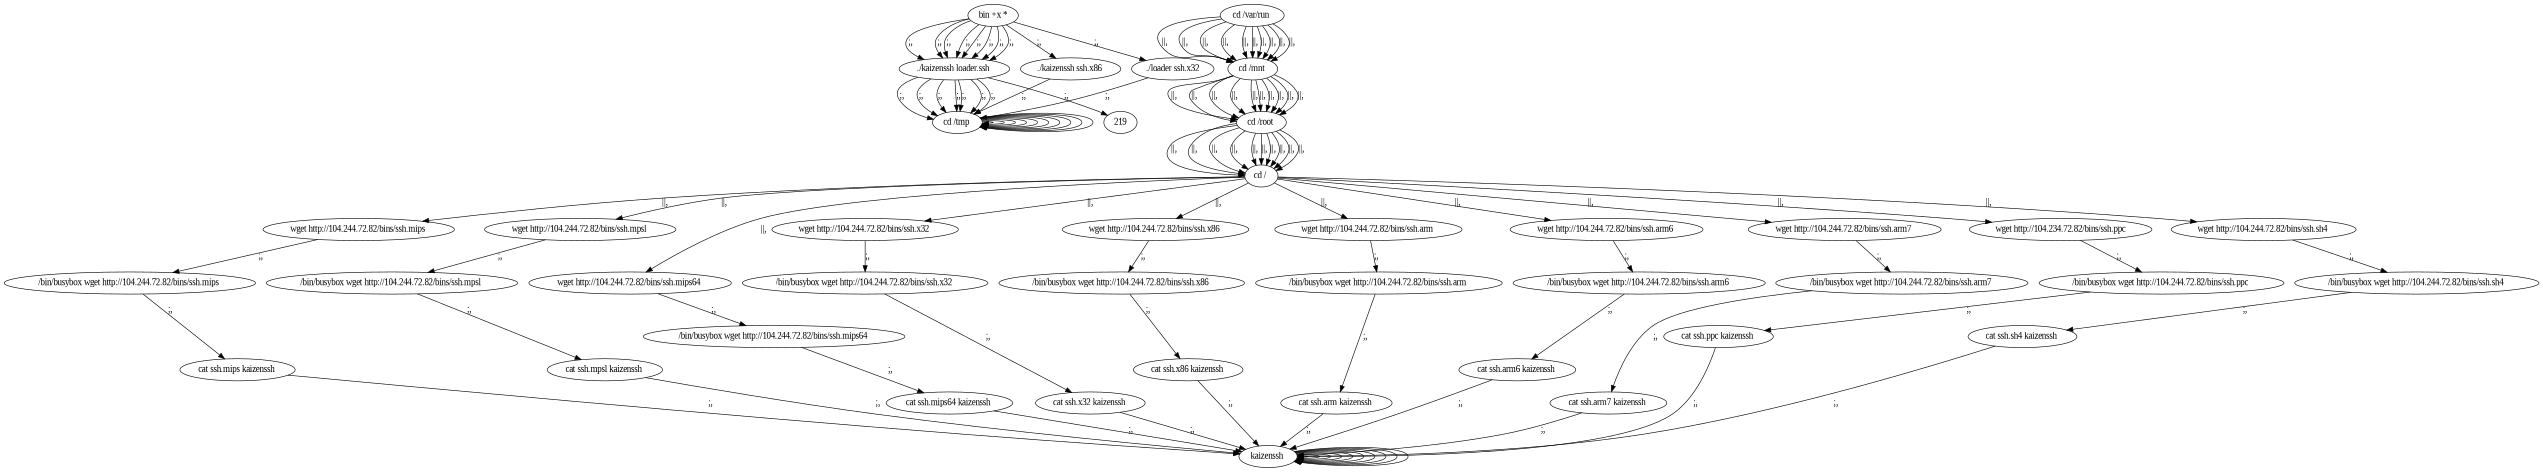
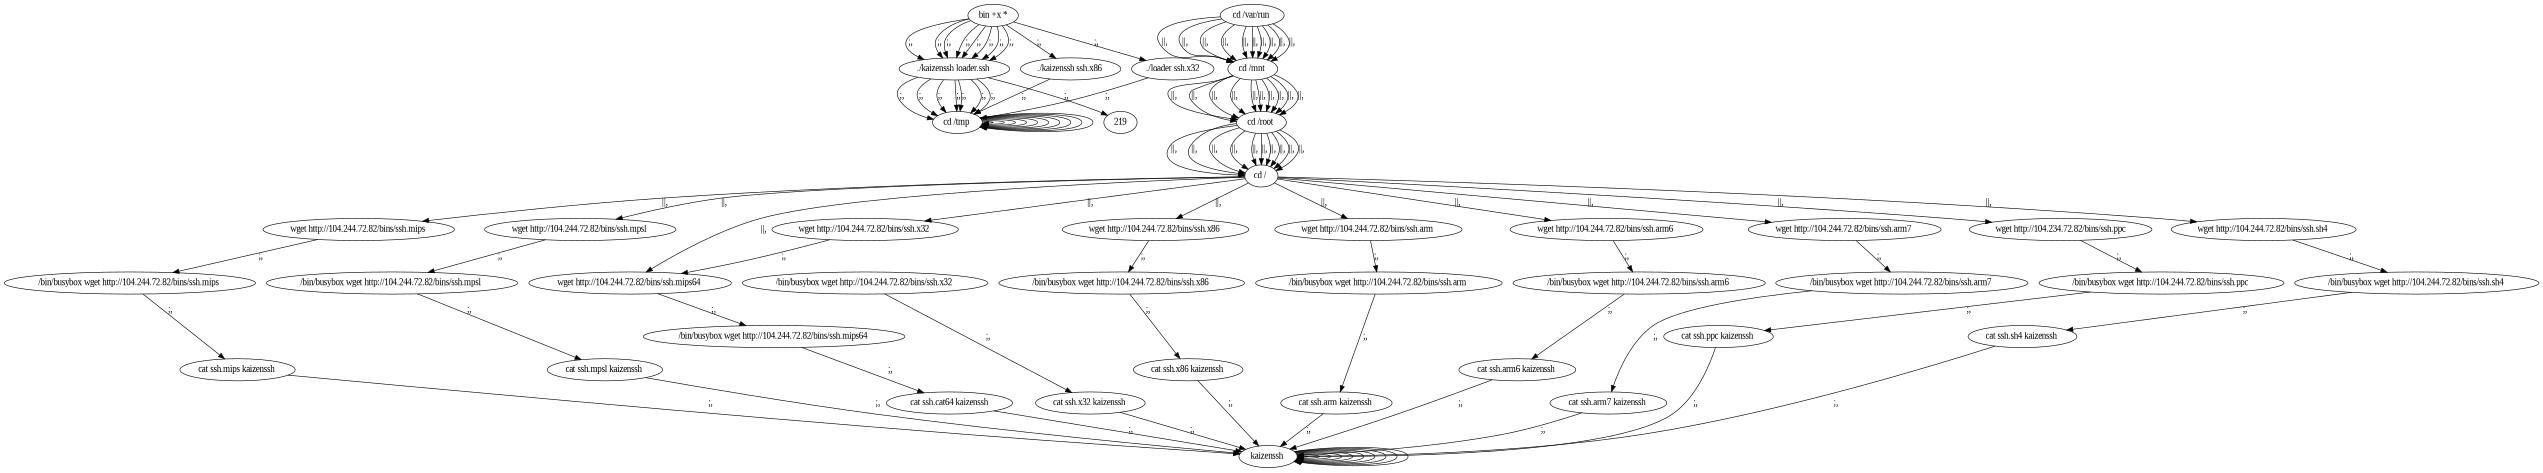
  digraph {
    fontname="Liberation Serif"
    node [fontname="Liberation Serif"]
    edge [fontname="Liberation Serif"]
    n1 [label="cd /tmp "]
    n2 [label="cd /var/run "]
    n3 [label="cd /mnt "]
    n4 [label="cd /root "]
    n5 [label="cd / "]
    n6 [label="wget http://104.244.72.82/bins/ssh.mips "]
    n7 [label="wget http://104.244.72.82/bins/ssh.mpsl "]
    n8 [label="wget http://104.244.72.82/bins/ssh.mips64 "]
    n9 [label="wget http://104.244.72.82/bins/ssh.x32 "]
    n10 [label="wget http://104.244.72.82/bins/ssh.x86 "]
    n11 [label="wget http://104.244.72.82/bins/ssh.arm "]
    n12 [label="wget http://104.244.72.82/bins/ssh.arm6 "]
    n13 [label="wget http://104.244.72.82/bins/ssh.arm7 "]
    n14 [label="wget http://104.234.72.82/bins/ssh.ppc"]
    n15 [label="wget http://104.244.72.82/bins/ssh.sh4 "]
    n16 [label="/bin/busybox wget http://104.244.72.82/bins/ssh.mips "]
    n17 [label="/bin/busybox wget http://104.244.72.82/bins/ssh.mpsl "]
    n18 [label="/bin/busybox wget http://104.244.72.82/bins/ssh.mips64 "]
    n19 [label="/bin/busybox wget http://104.244.72.82/bins/ssh.x32 "]
    n20 [label="/bin/busybox wget http://104.244.72.82/bins/ssh.x86 "]
    n21 [label="/bin/busybox wget http://104.244.72.82/bins/ssh.arm "]
    n22 [label="/bin/busybox wget http://104.244.72.82/bins/ssh.arm6 "]
    n23 [label="/bin/busybox wget http://104.244.72.82/bins/ssh.arm7 "]
    n24 [label="/bin/busybox wget http://104.244.72.82/bins/ssh.ppc "]
    n25 [label="/bin/busybox wget http://104.244.72.82/bins/ssh.sh4 "]
    n26 [label="cat ssh.mips kaizenssh "]
    n27 [label="kaizenssh "]
    n28 [label="bin +x *"]
    n29 [label="./kaizenssh loader.ssh "]
    n30 [label="./kaizenssh ssh.x86 "]
    n31 [label="./loader ssh.x32"]
    219
    n33 [label="cat ssh.mpsl kaizenssh "]
-   n34 [label="cat ssh.mips64 kaizenssh "]
+   n34 [label="cat ssh.cat64 kaizenssh"]
    n35 [label="cat ssh.x32 kaizenssh "]
    n36 [label="cat ssh.x86 kaizenssh "]
    n37 [label="cat ssh.arm kaizenssh "]
    n38 [label="cat ssh.arm6 kaizenssh "]
    n39 [label="cat ssh.arm7 kaizenssh "]
    n40 [label="cat ssh.ppc kaizenssh "]
    n41 [label="cat ssh.sh4 kaizenssh "]
    n1 -> n1
    n1 -> n1
    n1 -> n1
    n1 -> n1
    n1 -> n1
    n1 -> n1
    n1 -> n1
    n1 -> n1
    n1 -> n1
    n1 -> n1
    n2 -> n3 [label="||,"]
    n2 -> n3 [label="||,"]
    n2 -> n3 [label="||,"]
    n2 -> n3 [label="||,"]
    n2 -> n3 [label="||,"]
    n2 -> n3 [label="||,"]
    n2 -> n3 [label="||,"]
    n2 -> n3 [label="||,"]
    n2 -> n3 [label="||,"]
    n2 -> n3 [label="||,"]
    n3 -> n4 [label="||,"]
    n3 -> n4 [label="||,"]
    n3 -> n4 [label="||,"]
    n3 -> n4 [label="||,"]
    n3 -> n4 [label="||,"]
    n3 -> n4 [label="||,"]
    n3 -> n4 [label="||,"]
    n3 -> n4 [label="||,"]
    n3 -> n4 [label="||,"]
    n3 -> n4 [label="||,"]
    n4 -> n5 [label="||,"]
    n4 -> n5 [label="||,"]
    n4 -> n5 [label="||,"]
    n4 -> n5 [label="||,"]
    n4 -> n5 [label="||,"]
    n4 -> n5 [label="||,"]
    n4 -> n5 [label="||,"]
    n4 -> n5 [label="||,"]
    n4 -> n5 [label="||,"]
    n4 -> n5 [label="||,"]
    n5 -> n6 [label="||,"]
    n5 -> n7 [label="||,"]
    n5 -> n8 [label="||,"]
    n5 -> n9 [label="||,"]
    n5 -> n10 [label="||,"]
    n5 -> n11 [label="||,"]
    n5 -> n12 [label="||,"]
    n5 -> n13 [label="||,"]
    n5 -> n14 [label="||,"]
    n5 -> n15 [label="||,"]
    n6 -> n16 [label=";,"]
    n7 -> n17 [label=";,"]
    n8 -> n18 [label=";,"]
-   n9 -> n19 [label=";,"]
+   n9 -> n8 [label=";,"]
    n10 -> n20 [label=";,"]
    n11 -> n21 [label=";,"]
    n12 -> n22 [label=";,"]
    n13 -> n23 [label=";,"]
    n14 -> n24 [label=";,"]
    n15 -> n25 [label=";,"]
    n16 -> n26 [label=";,"]
    n17 -> n33 [label=";,"]
    n18 -> n34 [label=";,"]
    n19 -> n35 [label=";,"]
    n20 -> n36 [label=";,"]
    n21 -> n37 [label=";,"]
    n22 -> n38 [label=";,"]
    n23 -> n39 [label=";,"]
    n24 -> n40 [label=";,"]
    n25 -> n41 [label=";,"]
    n26 -> n27 [label=";,"]
    n27 -> n27
    n27 -> n27
    n27 -> n27
    n27 -> n27
    n27 -> n27
    n27 -> n27
    n27 -> n27
    n27 -> n27
    n27 -> n27
    n27 -> n27
    n28 -> n29 [label=";,"]
    n28 -> n29 [label=";,"]
    n28 -> n29 [label=";,"]
    n28 -> n29 [label=";,"]
    n28 -> n29 [label=";,"]
    n28 -> n29 [label=";,"]
    n28 -> n29 [label=";,"]
    n28 -> n29 [label=";,"]
    n28 -> n30 [label=";,"]
    n28 -> n31 [label=";,"]
    n29 -> n1 [label=";,"]
    n29 -> n1 [label=";,"]
    n29 -> n1 [label=";,"]
    n29 -> n1 [label=";,"]
    n29 -> n1 [label=";,"]
    n29 -> n1 [label=";,"]
    n29 -> n1 [label=";,"]
    n29 -> 219 [label=";,"]
    n30 -> n1 [label=";,"]
    n31 -> n1 [label=";,"]
    n33 -> n27 [label=";,"]
    n34 -> n27 [label=";,"]
    n35 -> n27 [label=";,"]
    n36 -> n27 [label=";,"]
    n37 -> n27 [label=";,"]
    n38 -> n27 [label=";,"]
    n39 -> n27 [label=";,"]
    n40 -> n27 [label=";,"]
    n41 -> n27 [label=";,"]
  }
